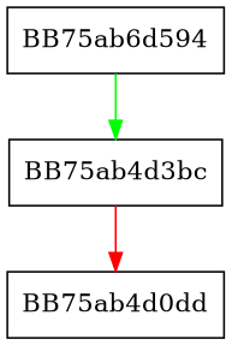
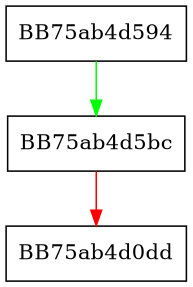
  digraph {
    splines=ortho
    node [shape=box]
-   BB75ab4d594 [label=BB75ab6d594]
-   BB75ab4d5bc [label=BB75ab4d3bc]
+   BB75ab4d594
+   BB75ab4d5bc
    n3 [label=BB75ab4d0dd]
    BB75ab4d594 -> BB75ab4d5bc [color=green]
    BB75ab4d5bc -> n3 [color=red]
  }
